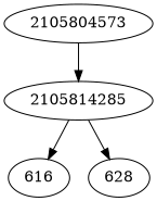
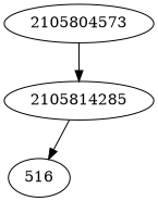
  strict digraph {
    2105814285
-   616
-   628
+   616 [label=516]
    n4 [label=2105804573]
    2105814285 -> 616
-   2105814285 -> 628
    n4 -> 2105814285
  }
